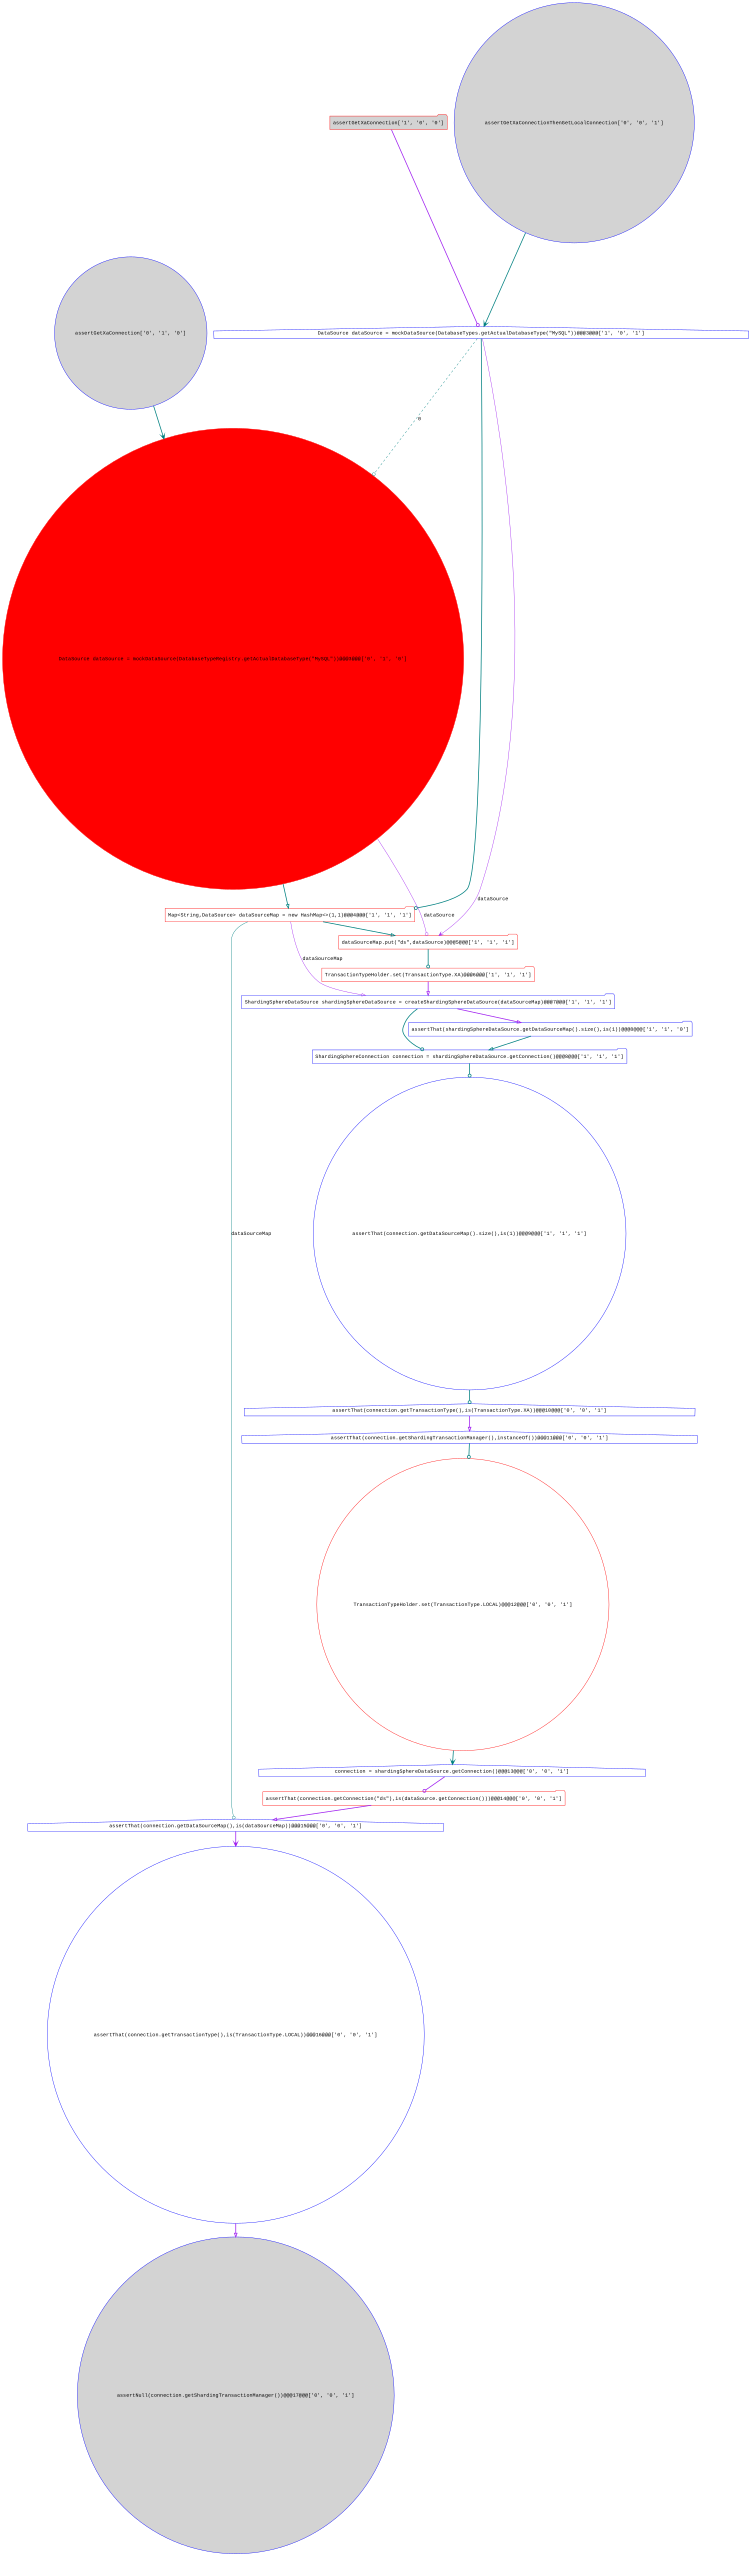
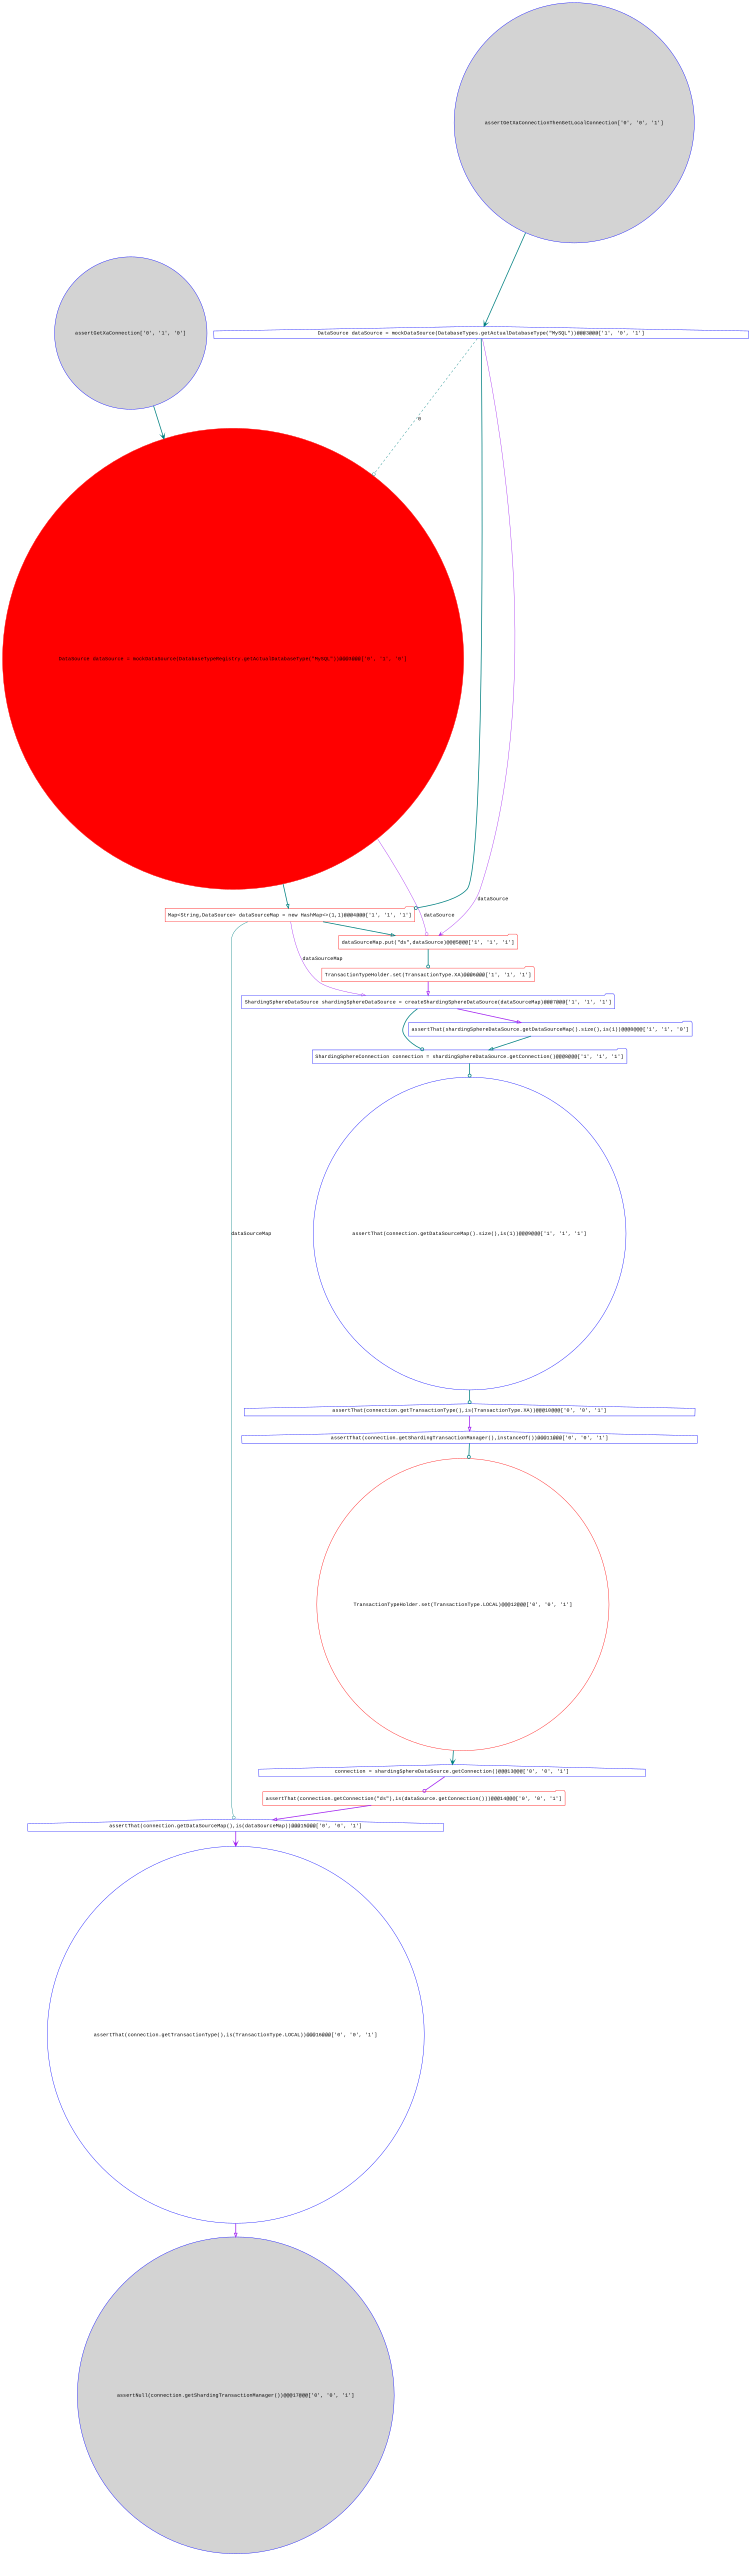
  digraph {
    fontname="Liberation Mono"
    node [fillcolor=white shape=folder style=filled color=blue fontname="Liberation Mono"]
    edge [style=bold color=teal arrowhead=odot fontname="Liberation Mono"]
    n1 [label="ShardingSphereConnection connection = shardingSphereDataSource.getConnection()@@@8@@@['1', '1', '1']"]
    n2 [label="assertThat(connection.getDataSourceMap().size(),is(1))@@@9@@@['1', '1', '1']" shape=circle]
    n3 [label="DataSource dataSource = mockDataSource(DatabaseTypes.getActualDatabaseType(\"MySQL\"))@@@3@@@['1', '0', '1']" shape=house]
    n4 [fillcolor=red label="DataSource dataSource = mockDataSource(DatabaseTypeRegistry.getActualDatabaseType(\"MySQL\"))@@@3@@@['0', '1', '0']" shape=circle color=red]
    n5 [label="Map<String,DataSource> dataSourceMap = new HashMap<>(1,1)@@@4@@@['1', '1', '1']" color=red]
    n6 [label="dataSourceMap.put(\"ds\",dataSource)@@@5@@@['1', '1', '1']" color=red]
    n7 [label="assertThat(connection.getTransactionType(),is(TransactionType.XA))@@@10@@@['0', '0', '1']" shape=house]
    n8 [label="assertThat(shardingSphereDataSource.getDataSourceMap().size(),is(1))@@@8@@@['1', '1', '0']"]
-   n9 [fillcolor=lightgray label="assertGetXaConnection['1', '0', '0']" color=red]
    n10 [fillcolor=lightgray label="assertGetXaConnection['0', '1', '0']" shape=circle]
    n11 [fillcolor=lightgray label="assertGetXaConnectionThenGetLocalConnection['0', '0', '1']" shape=circle]
    n12 [fillcolor=lightgray label="assertNull(connection.getShardingTransactionManager())@@@17@@@['0', '0', '1']" shape=circle]
    n13 [label="assertThat(connection.getShardingTransactionManager(),instanceOf())@@@11@@@['0', '0', '1']" shape=house]
    n14 [label="TransactionTypeHolder.set(TransactionType.LOCAL)@@@12@@@['0', '0', '1']" shape=circle color=red]
    n15 [label="connection = shardingSphereDataSource.getConnection()@@@13@@@['0', '0', '1']" shape=house]
    n16 [label="assertThat(connection.getConnection(\"ds\"),is(dataSource.getConnection()))@@@14@@@['0', '0', '1']" color=red]
    n17 [label="assertThat(connection.getDataSourceMap(),is(dataSourceMap))@@@15@@@['0', '0', '1']" shape=house]
    n18 [label="assertThat(connection.getTransactionType(),is(TransactionType.LOCAL))@@@16@@@['0', '0', '1']" shape=circle]
    n19 [label="ShardingSphereDataSource shardingSphereDataSource = createShardingSphereDataSource(dataSourceMap)@@@7@@@['1', '1', '1']"]
    n20 [label="TransactionTypeHolder.set(TransactionType.XA)@@@6@@@['1', '1', '1']" color=red]
    n1 -> n2
    n2 -> n7
    n3 -> n4 [label=0 style=dashed]
    n3 -> n5
    n3 -> n6 [label=dataSource style=solid color=purple arrowhead=vee]
    n4 -> n5 [arrowhead=onormal]
    n4 -> n6 [label=dataSource style=solid color=purple]
    n5 -> n6 [arrowhead=onormal]
    n5 -> n17 [label=dataSourceMap style=solid]
    n5 -> n19 [label=dataSourceMap style=solid color=purple arrowhead=onormal]
    n6 -> n20
    n7 -> n13 [color=purple arrowhead=onormal]
    n8 -> n1 [arrowhead=onormal]
-   n9 -> n3 [color=purple]
    n10 -> n4 [arrowhead=vee]
    n11 -> n3 [arrowhead=vee]
    n13 -> n14
    n14 -> n15 [arrowhead=vee]
    n15 -> n16 [color=purple]
    n16 -> n17 [color=purple arrowhead=onormal]
    n17 -> n18 [color=purple arrowhead=vee]
    n18 -> n12 [color=purple arrowhead=onormal]
    n19 -> n1
    n19 -> n8 [color=purple arrowhead=onormal]
    n20 -> n19 [color=purple arrowhead=onormal]
  }
